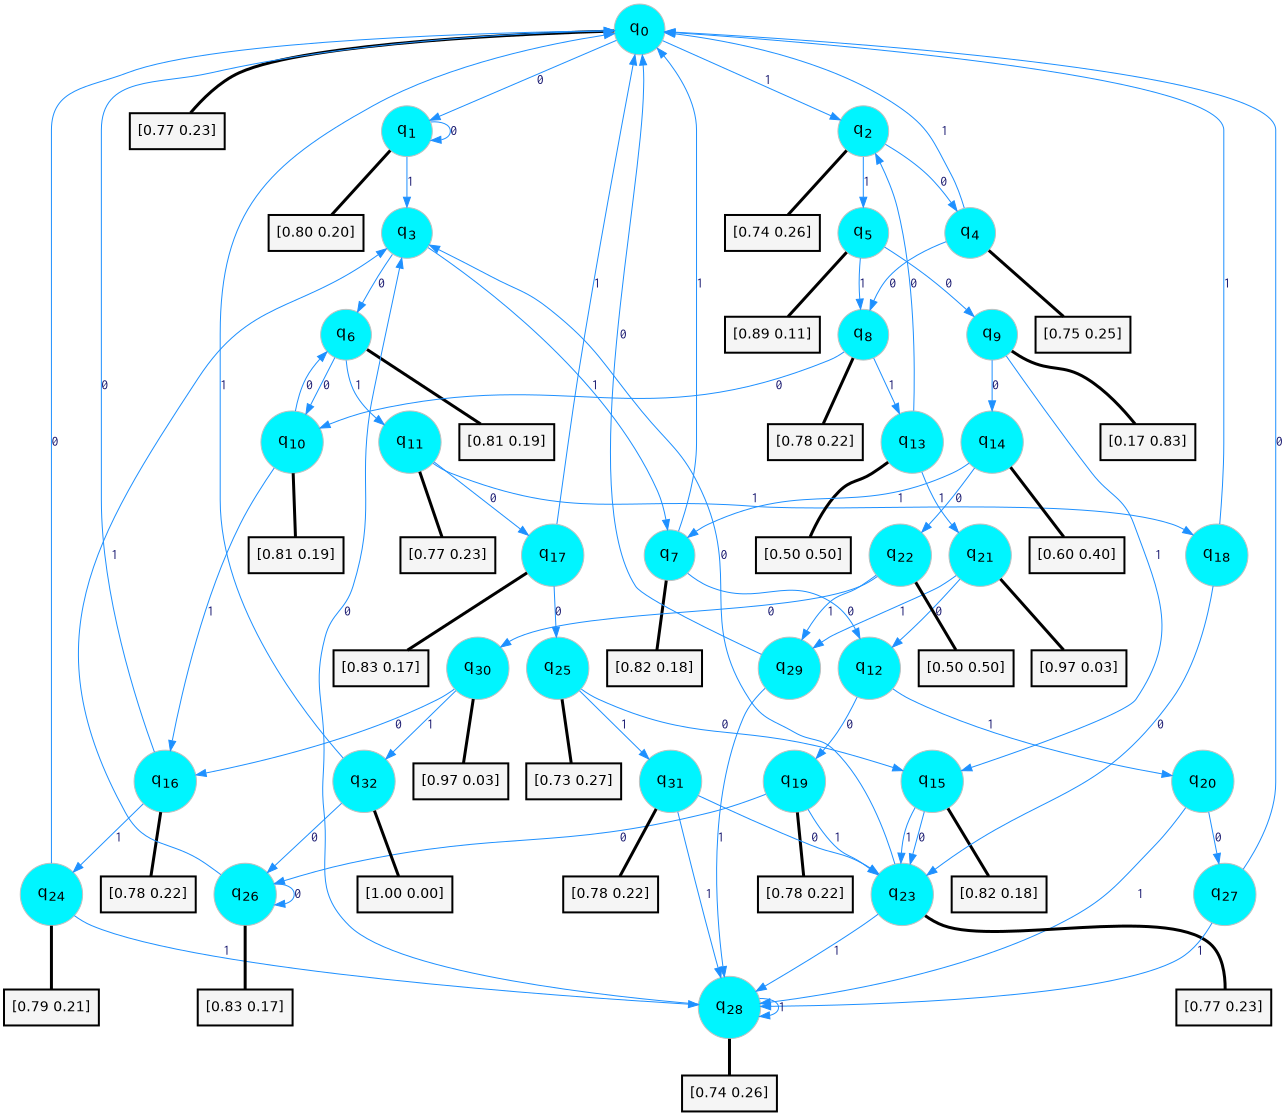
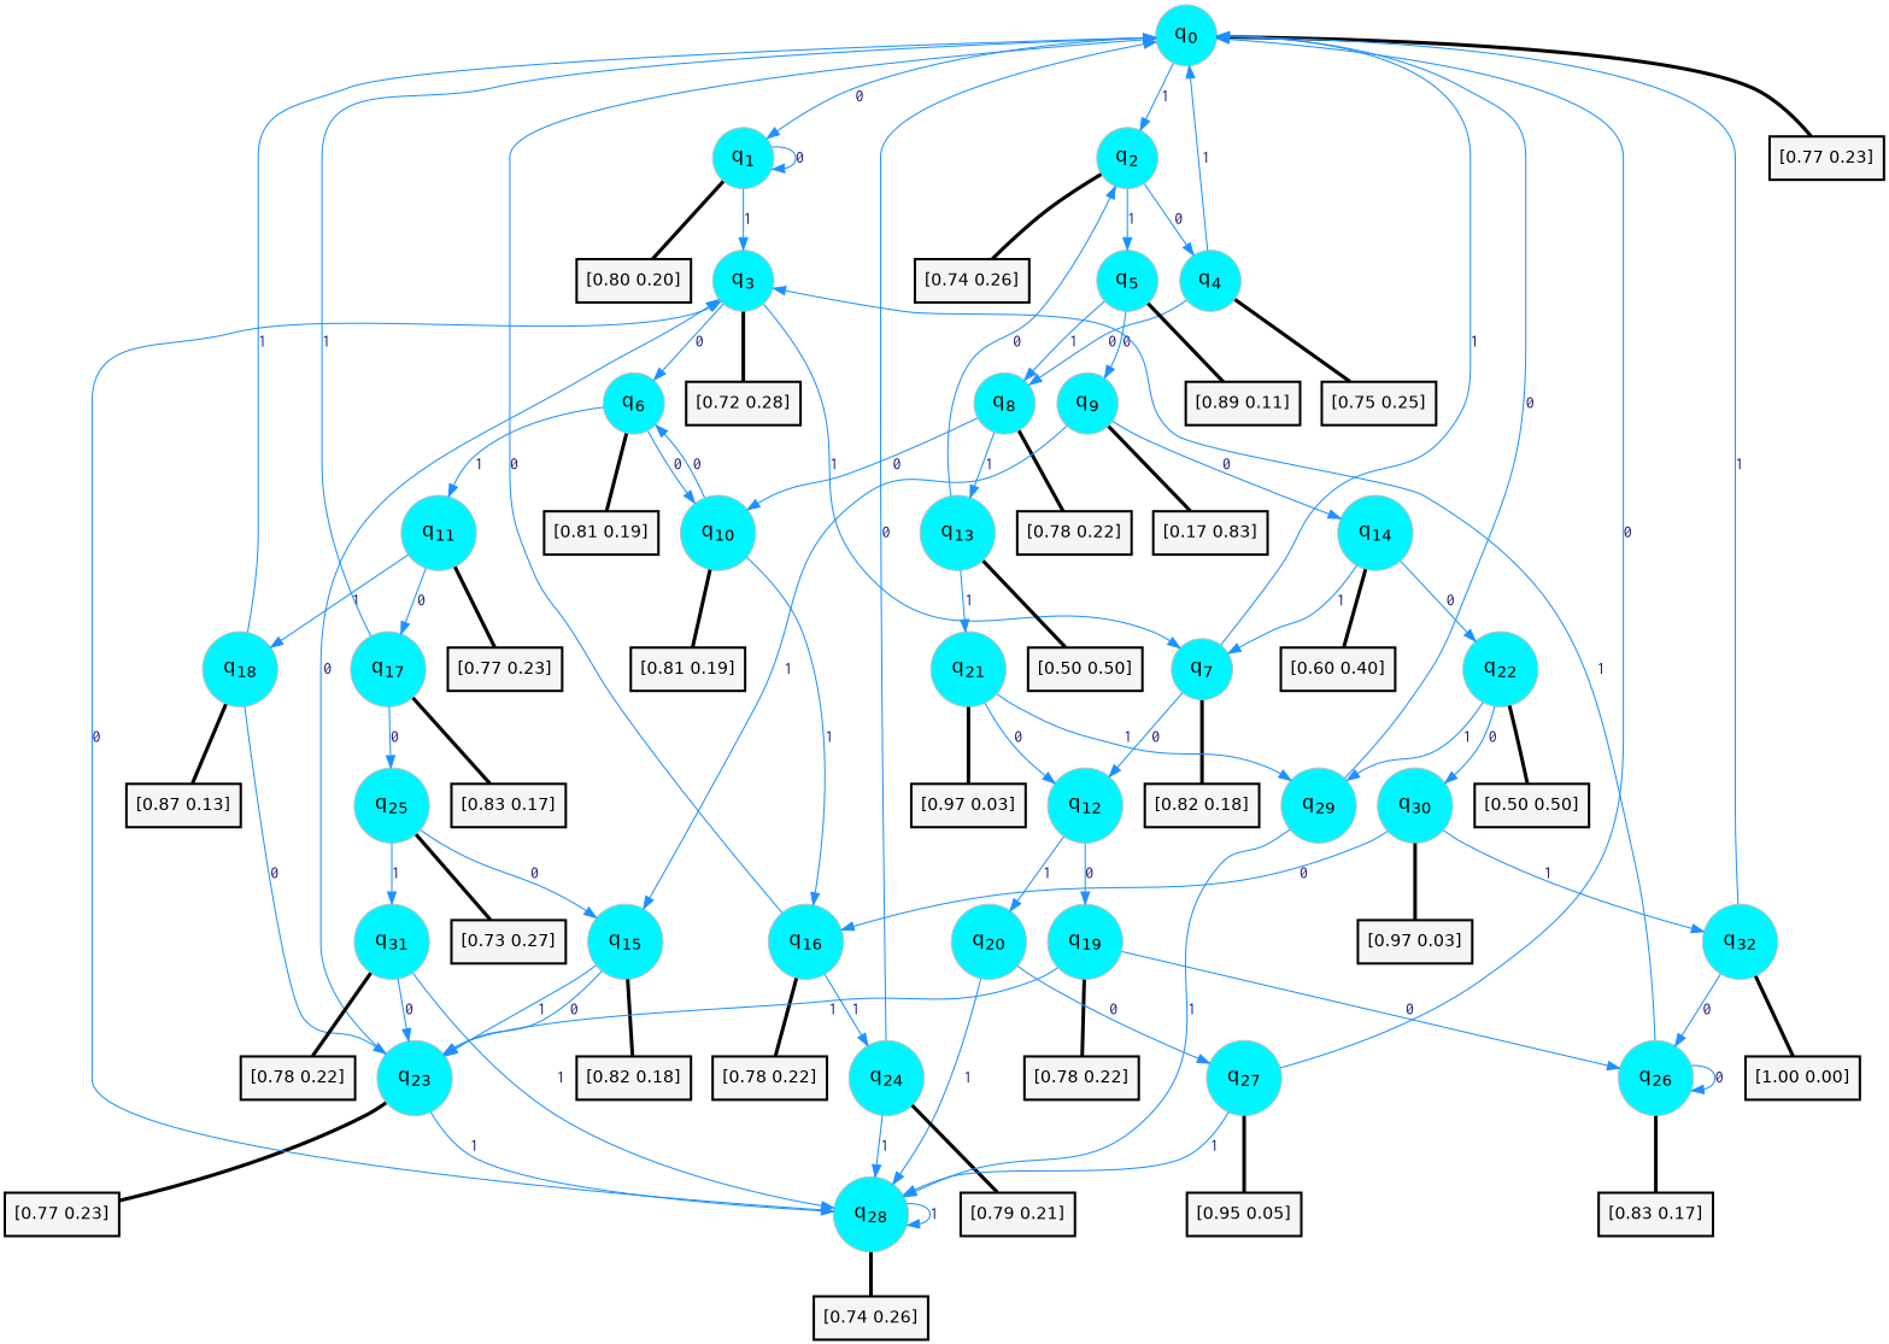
  digraph {
    rankdir=TD
    node [color=gray fillcolor=turquoise1 fontcolor=black fontname=Helvetica fontsize=16 fontweight=bold shape=circle style=filled]
    edge [arrowsize=1 color=dodgerblue1 fontcolor=midnightblue fontname=courier fontweight=bold penwidth=1 style=solid weight=20]
    n1 [label=<q<SUB>0</SUB>>]
    n2 [label=<q<SUB>1</SUB>>]
    n3 [label=<q<SUB>2</SUB>>]
    n4 [color=black fillcolor=whitesmoke fontsize=14 label="[0.77 0.23]" penwidth=2 shape=box]
    n5 [label=<q<SUB>3</SUB>>]
    n6 [color=black fillcolor=whitesmoke fontsize=14 label="[0.80 0.20]" penwidth=2 shape=box]
    n7 [label=<q<SUB>4</SUB>>]
    n8 [label=<q<SUB>5</SUB>>]
    n9 [color=black fillcolor=whitesmoke fontsize=14 label="[0.74 0.26]" penwidth=2 shape=box]
    n10 [label=<q<SUB>6</SUB>>]
    n11 [label=<q<SUB>7</SUB>>]
+   n12 [color=black fillcolor=whitesmoke fontsize=14 label="[0.72 0.28]" penwidth=2 shape=box]
    n13 [label=<q<SUB>8</SUB>>]
    n14 [color=black fillcolor=whitesmoke fontsize=14 label="[0.75 0.25]" penwidth=2 shape=box]
    n15 [label=<q<SUB>9</SUB>>]
    n16 [color=black fillcolor=whitesmoke fontsize=14 label="[0.89 0.11]" penwidth=2 shape=box]
    n17 [label=<q<SUB>10</SUB>>]
    n18 [label=<q<SUB>11</SUB>>]
    n19 [color=black fillcolor=whitesmoke fontsize=14 label="[0.81 0.19]" penwidth=2 shape=box]
    n20 [label=<q<SUB>12</SUB>>]
    n21 [color=black fillcolor=whitesmoke fontsize=14 label="[0.82 0.18]" penwidth=2 shape=box]
    n22 [label=<q<SUB>13</SUB>>]
    n23 [color=black fillcolor=whitesmoke fontsize=14 label="[0.78 0.22]" penwidth=2 shape=box]
    n24 [label=<q<SUB>14</SUB>>]
    n25 [label=<q<SUB>15</SUB>>]
    n26 [color=black fillcolor=whitesmoke fontsize=14 label="[0.17 0.83]" penwidth=2 shape=box]
    n27 [label=<q<SUB>16</SUB>>]
    n28 [color=black fillcolor=whitesmoke fontsize=14 label="[0.81 0.19]" penwidth=2 shape=box]
    n29 [label=<q<SUB>17</SUB>>]
    n30 [label=<q<SUB>18</SUB>>]
    n31 [color=black fillcolor=whitesmoke fontsize=14 label="[0.77 0.23]" penwidth=2 shape=box]
    n32 [label=<q<SUB>19</SUB>>]
    n33 [label=<q<SUB>20</SUB>>]
    n34 [label=<q<SUB>21</SUB>>]
    n35 [color=black fillcolor=whitesmoke fontsize=14 label="[0.50 0.50]" penwidth=2 shape=box]
    n36 [label=<q<SUB>22</SUB>>]
    n37 [color=black fillcolor=whitesmoke fontsize=14 label="[0.60 0.40]" penwidth=2 shape=box]
    n38 [label=<q<SUB>23</SUB>>]
    n39 [color=black fillcolor=whitesmoke fontsize=14 label="[0.82 0.18]" penwidth=2 shape=box]
    n40 [label=<q<SUB>24</SUB>>]
    n41 [color=black fillcolor=whitesmoke fontsize=14 label="[0.78 0.22]" penwidth=2 shape=box]
    n42 [label=<q<SUB>25</SUB>>]
    n43 [color=black fillcolor=whitesmoke fontsize=14 label="[0.83 0.17]" penwidth=2 shape=box]
+   n44 [color=black fillcolor=whitesmoke fontsize=14 label="[0.87 0.13]" penwidth=2 shape=box]
    n45 [label=<q<SUB>26</SUB>>]
    n46 [color=black fillcolor=whitesmoke fontsize=14 label="[0.78 0.22]" penwidth=2 shape=box]
    n47 [label=<q<SUB>27</SUB>>]
    n48 [label=<q<SUB>28</SUB>>]
    n49 [label=<q<SUB>29</SUB>>]
    n50 [color=black fillcolor=whitesmoke fontsize=14 label="[0.97 0.03]" penwidth=2 shape=box]
    n51 [label=<q<SUB>30</SUB>>]
    n52 [color=black fillcolor=whitesmoke fontsize=14 label="[0.50 0.50]" penwidth=2 shape=box]
    n53 [color=black fillcolor=whitesmoke fontsize=14 label="[0.77 0.23]" penwidth=2 shape=box]
    n54 [color=black fillcolor=whitesmoke fontsize=14 label="[0.79 0.21]" penwidth=2 shape=box]
    n55 [label=<q<SUB>31</SUB>>]
    n56 [color=black fillcolor=whitesmoke fontsize=14 label="[0.73 0.27]" penwidth=2 shape=box]
    n57 [color=black fillcolor=whitesmoke fontsize=14 label="[0.83 0.17]" penwidth=2 shape=box]
+   n58 [color=black fillcolor=whitesmoke fontsize=14 label="[0.95 0.05]" penwidth=2 shape=box]
    n59 [color=black fillcolor=whitesmoke fontsize=14 label="[0.74 0.26]" penwidth=2 shape=box]
    n60 [label=<q<SUB>32</SUB>>]
    n61 [color=black fillcolor=whitesmoke fontsize=14 label="[0.97 0.03]" penwidth=2 shape=box]
    n62 [color=black fillcolor=whitesmoke fontsize=14 label="[0.78 0.22]" penwidth=2 shape=box]
    n63 [color=black fillcolor=whitesmoke fontsize=14 label="[1.00 0.00]" penwidth=2 shape=box]
    n1 -> n2 [label=0]
    n1 -> n3 [label=1]
    n1 -> n4 [arrowhead=none color=black penwidth=3]
    n2 -> n2 [label=0]
    n2 -> n5 [label=1]
    n2 -> n6 [arrowhead=none color=black penwidth=3]
    n3 -> n7 [label=0]
    n3 -> n8 [label=1]
    n3 -> n9 [arrowhead=none color=black penwidth=3]
    n5 -> n10 [label=0]
    n5 -> n11 [label=1]
+   n5 -> n12 [arrowhead=none color=black penwidth=3]
    n7 -> n1 [label=1]
    n7 -> n13 [label=0]
    n7 -> n14 [arrowhead=none color=black penwidth=3]
    n8 -> n13 [label=1]
    n8 -> n15 [label=0]
    n8 -> n16 [arrowhead=none color=black penwidth=3]
    n10 -> n17 [label=0]
    n10 -> n18 [label=1]
    n10 -> n19 [arrowhead=none color=black penwidth=3]
    n11 -> n1 [label=1]
    n11 -> n20 [label=0]
    n11 -> n21 [arrowhead=none color=black penwidth=3]
    n13 -> n17 [label=0]
    n13 -> n22 [label=1]
    n13 -> n23 [arrowhead=none color=black penwidth=3]
    n15 -> n24 [label=0]
    n15 -> n25 [label=1]
    n15 -> n26 [arrowhead=none color=black penwidth=3]
    n17 -> n10 [label=0]
    n17 -> n27 [label=1]
    n17 -> n28 [arrowhead=none color=black penwidth=3]
    n18 -> n29 [label=0]
    n18 -> n30 [label=1]
    n18 -> n31 [arrowhead=none color=black penwidth=3]
    n20 -> n32 [label=0]
    n20 -> n33 [label=1]
    n22 -> n3 [label=0]
    n22 -> n34 [label=1]
    n22 -> n35 [arrowhead=none color=black penwidth=3]
    n24 -> n11 [label=1]
    n24 -> n36 [label=0]
    n24 -> n37 [arrowhead=none color=black penwidth=3]
    n25 -> n38 [label=0]
    n25 -> n38 [label=1]
    n25 -> n39 [arrowhead=none color=black penwidth=3]
    n27 -> n1 [label=0]
    n27 -> n40 [label=1]
    n27 -> n41 [arrowhead=none color=black penwidth=3]
    n29 -> n1 [label=1]
    n29 -> n42 [label=0]
    n29 -> n43 [arrowhead=none color=black penwidth=3]
    n30 -> n1 [label=1]
    n30 -> n38 [label=0]
+   n30 -> n44 [arrowhead=none color=black penwidth=3]
    n32 -> n38 [label=1]
    n32 -> n45 [label=0]
    n32 -> n46 [arrowhead=none color=black penwidth=3]
    n33 -> n47 [label=0]
    n33 -> n48 [label=1]
    n34 -> n20 [label=0]
    n34 -> n49 [label=1]
    n34 -> n50 [arrowhead=none color=black penwidth=3]
    n36 -> n49 [label=1]
    n36 -> n51 [label=0]
    n36 -> n52 [arrowhead=none color=black penwidth=3]
    n38 -> n5 [label=0]
    n38 -> n48 [label=1]
    n38 -> n53 [arrowhead=none color=black penwidth=3]
    n40 -> n1 [label=0]
    n40 -> n48 [label=1]
    n40 -> n54 [arrowhead=none color=black penwidth=3]
    n42 -> n25 [label=0]
    n42 -> n55 [label=1]
    n42 -> n56 [arrowhead=none color=black penwidth=3]
    n45 -> n5 [label=1]
    n45 -> n45 [label=0]
    n45 -> n57 [arrowhead=none color=black penwidth=3]
    n47 -> n1 [label=0]
    n47 -> n48 [label=1]
+   n47 -> n58 [arrowhead=none color=black penwidth=3]
    n48 -> n5 [label=0]
    n48 -> n48 [label=1]
    n48 -> n59 [arrowhead=none color=black penwidth=3]
    n49 -> n1 [label=0]
    n49 -> n48 [label=1]
    n51 -> n27 [label=0]
    n51 -> n60 [label=1]
    n51 -> n61 [arrowhead=none color=black penwidth=3]
    n55 -> n38 [label=0]
    n55 -> n48 [label=1]
    n55 -> n62 [arrowhead=none color=black penwidth=3]
    n60 -> n1 [label=1]
    n60 -> n45 [label=0]
    n60 -> n63 [arrowhead=none color=black penwidth=3]
  }
